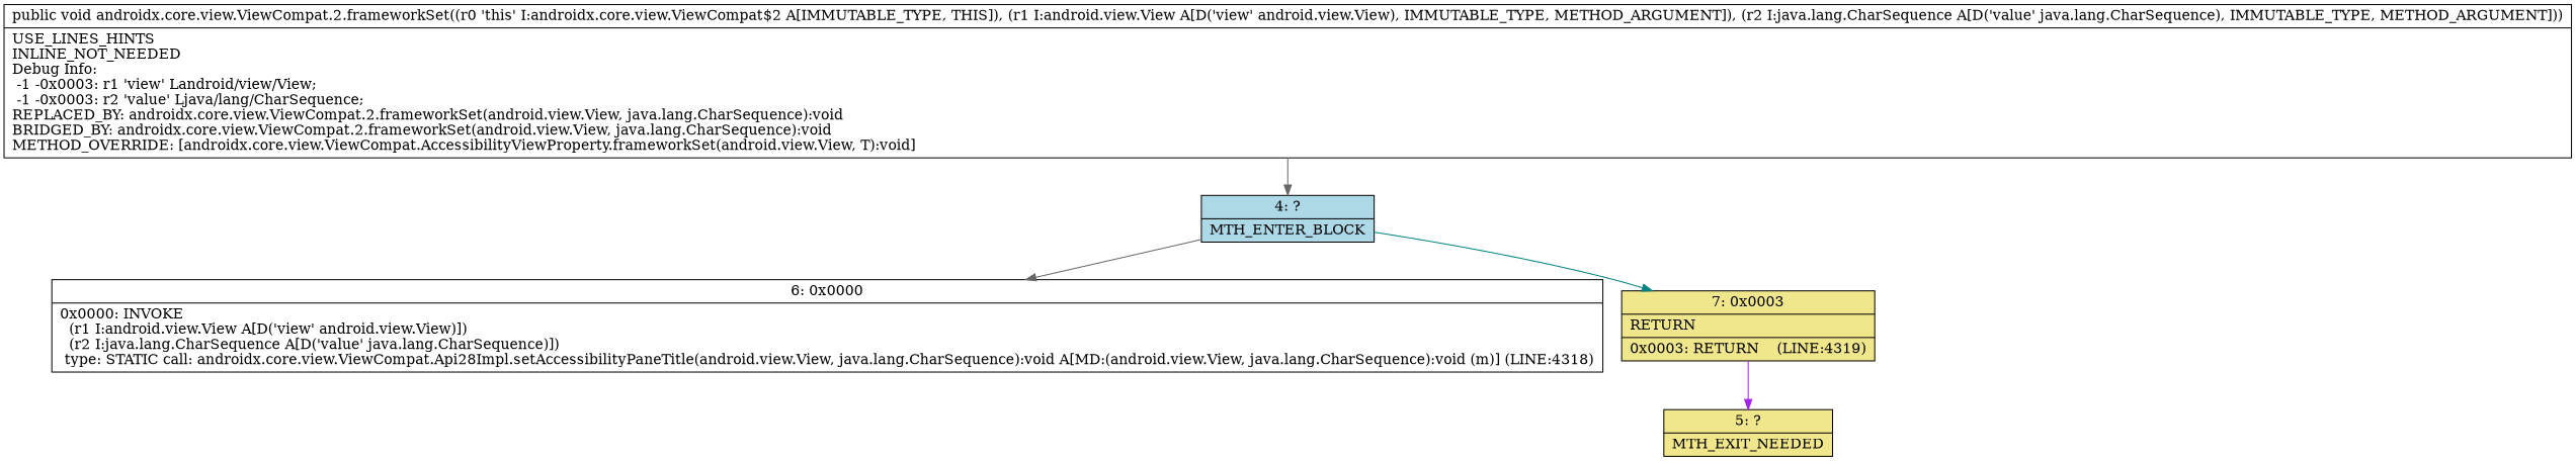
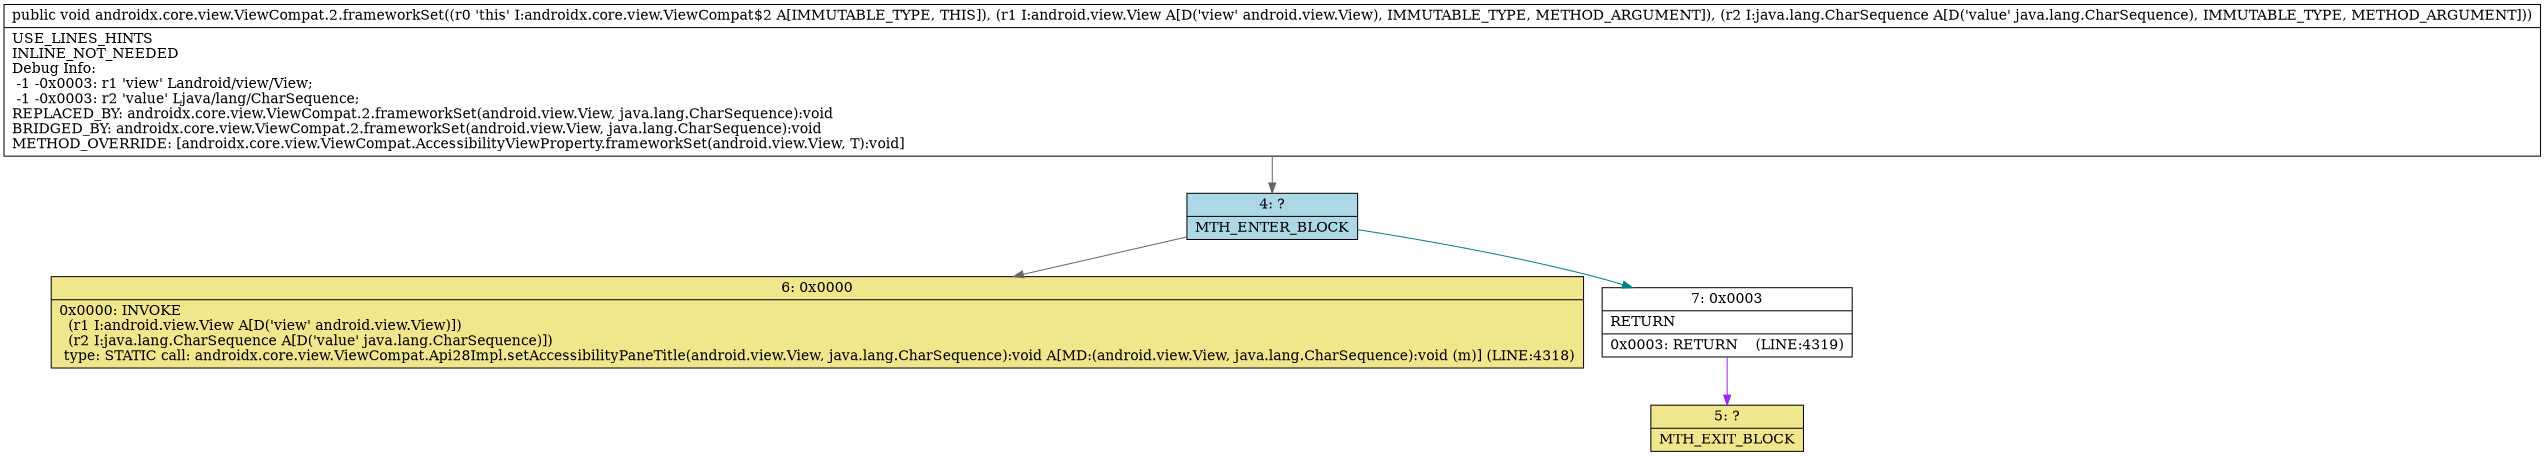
  digraph {
    node [fillcolor=khaki shape=record style=filled]
    edge [color=gray40]
    n1 [fillcolor=lightblue label="{4\:\ ?|MTH_ENTER_BLOCK\l}"]
-   n2 [fillcolor=white label="{6\:\ 0x0000|0x0000: INVOKE  \l  (r1 I:android.view.View A[D('view' android.view.View)])\l  (r2 I:java.lang.CharSequence A[D('value' java.lang.CharSequence)])\l type: STATIC call: androidx.core.view.ViewCompat.Api28Impl.setAccessibilityPaneTitle(android.view.View, java.lang.CharSequence):void A[MD:(android.view.View, java.lang.CharSequence):void (m)] (LINE:4318)\l}"]
-   n3 [label="{7\:\ 0x0003|RETURN\l|0x0003: RETURN    (LINE:4319)\l}"]
-   n4 [label="{5\:\ ?|MTH_EXIT_NEEDED\l}"]
+   n2 [label="{6\:\ 0x0000|0x0000: INVOKE  \l  (r1 I:android.view.View A[D('view' android.view.View)])\l  (r2 I:java.lang.CharSequence A[D('value' java.lang.CharSequence)])\l type: STATIC call: androidx.core.view.ViewCompat.Api28Impl.setAccessibilityPaneTitle(android.view.View, java.lang.CharSequence):void A[MD:(android.view.View, java.lang.CharSequence):void (m)] (LINE:4318)\l}"]
+   n3 [fillcolor=white label="{7\:\ 0x0003|RETURN\l|0x0003: RETURN    (LINE:4319)\l}"]
+   n4 [label="{5\:\ ?|MTH_EXIT_BLOCK\l}"]
    n5 [fillcolor=white label="{public void androidx.core.view.ViewCompat.2.frameworkSet((r0 'this' I:androidx.core.view.ViewCompat$2 A[IMMUTABLE_TYPE, THIS]), (r1 I:android.view.View A[D('view' android.view.View), IMMUTABLE_TYPE, METHOD_ARGUMENT]), (r2 I:java.lang.CharSequence A[D('value' java.lang.CharSequence), IMMUTABLE_TYPE, METHOD_ARGUMENT]))  | USE_LINES_HINTS\lINLINE_NOT_NEEDED\lDebug Info:\l  \-1 \-0x0003: r1 'view' Landroid\/view\/View;\l  \-1 \-0x0003: r2 'value' Ljava\/lang\/CharSequence;\lREPLACED_BY: androidx.core.view.ViewCompat.2.frameworkSet(android.view.View, java.lang.CharSequence):void\lBRIDGED_BY: androidx.core.view.ViewCompat.2.frameworkSet(android.view.View, java.lang.CharSequence):void\lMETHOD_OVERRIDE: [androidx.core.view.ViewCompat.AccessibilityViewProperty.frameworkSet(android.view.View, T):void]\l}"]
    n1 -> n2
    n1 -> n3 [color=teal]
    n3 -> n4 [color=purple]
    n5 -> n1
  }
